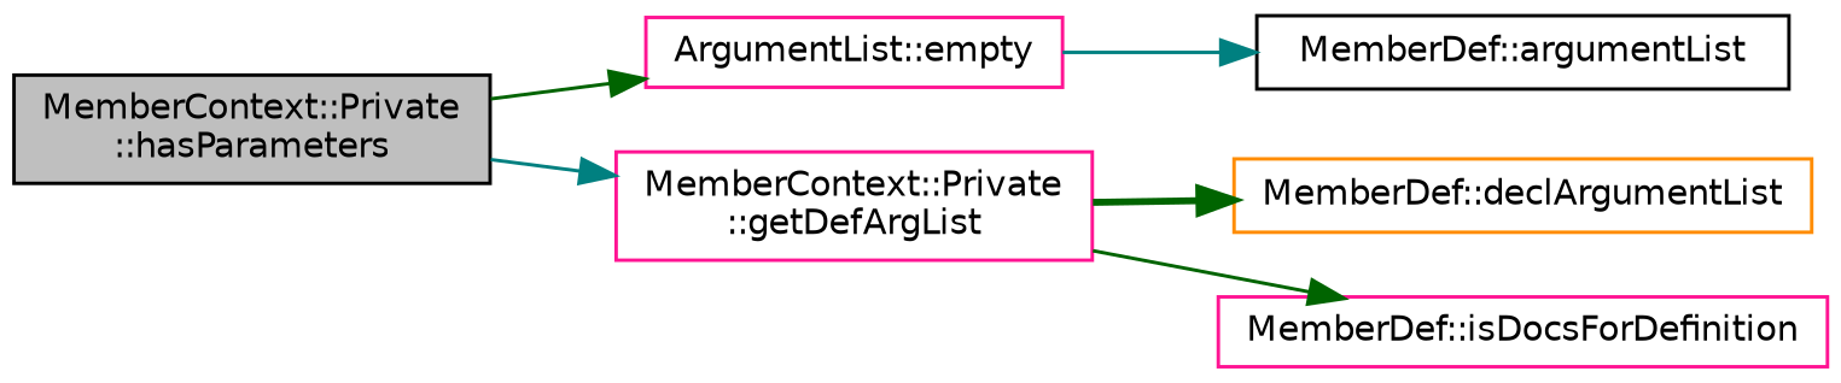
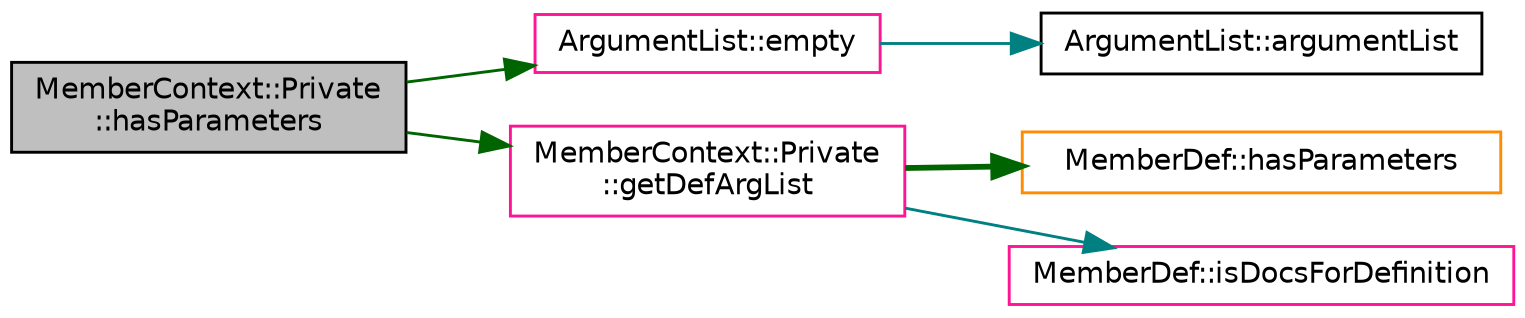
  digraph {
    rankdir=LR
    node [color=deeppink fillcolor=white fontname=Helvetica fontsize=10 shape=record style=filled]
    edge [color=darkgreen fontname=Helvetica fontsize=10 labelfontname=Helvetica labelfontsize=10 style=solid]
    n1 [color=black fillcolor=grey75 fontcolor=black height=0.2 label="MemberContext::Private\l::hasParameters" width=0.4]
    n2 [height=0.2 label="ArgumentList::empty" width=0.4]
    n3 [height=0.2 label="MemberContext::Private\l::getDefArgList" width=0.4]
-   n4 [color=black height=0.2 label="MemberDef::argumentList" width=0.4]
-   n5 [color=darkorange height=0.2 label="MemberDef::declArgumentList" width=0.4]
+   n4 [color=black height=0.2 label="ArgumentList::argumentList" width=0.4]
+   n5 [color=darkorange height=0.2 label="MemberDef::hasParameters" width=0.4]
    n6 [height=0.2 label="MemberDef::isDocsForDefinition" width=0.4]
    n1 -> n2
-   n1 -> n3 [color=teal]
+   n1 -> n3
    n2 -> n4 [color=teal]
    n3 -> n5 [style=bold]
-   n3 -> n6
+   n3 -> n6 [color=teal]
  }
